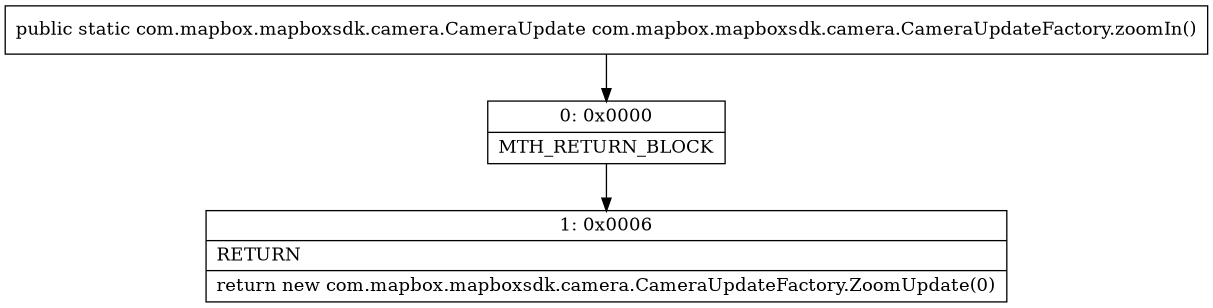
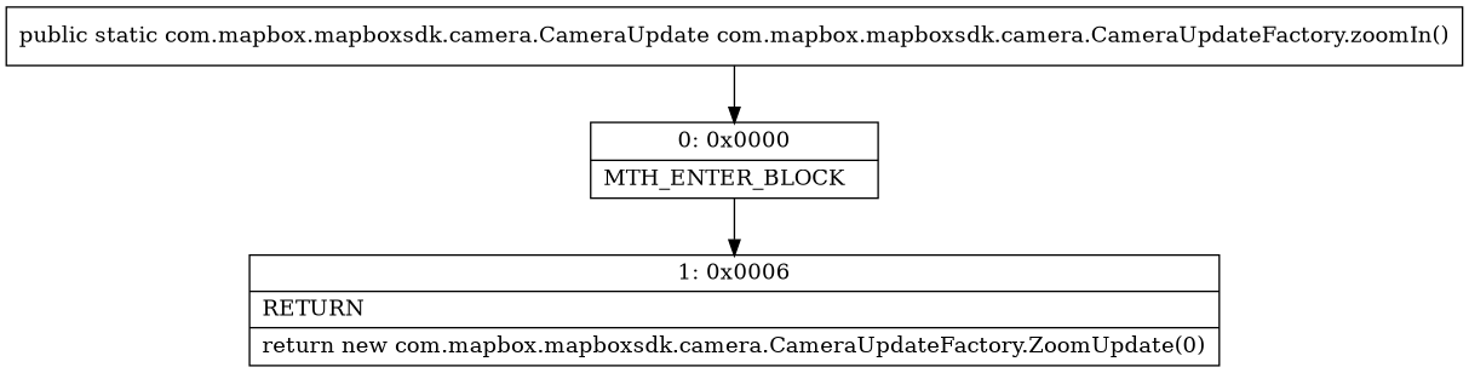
  digraph {
    node [shape=record]
-   n1 [label="{0\:\ 0x0000|MTH_RETURN_BLOCK\l}"]
+   n1 [label="{0\:\ 0x0000|MTH_ENTER_BLOCK\l}"]
    n2 [label="{1\:\ 0x0006|RETURN\l|return new com.mapbox.mapboxsdk.camera.CameraUpdateFactory.ZoomUpdate(0)\l}"]
    n3 [label="{public static com.mapbox.mapboxsdk.camera.CameraUpdate com.mapbox.mapboxsdk.camera.CameraUpdateFactory.zoomIn() }"]
    n1 -> n2
    n3 -> n1
  }
